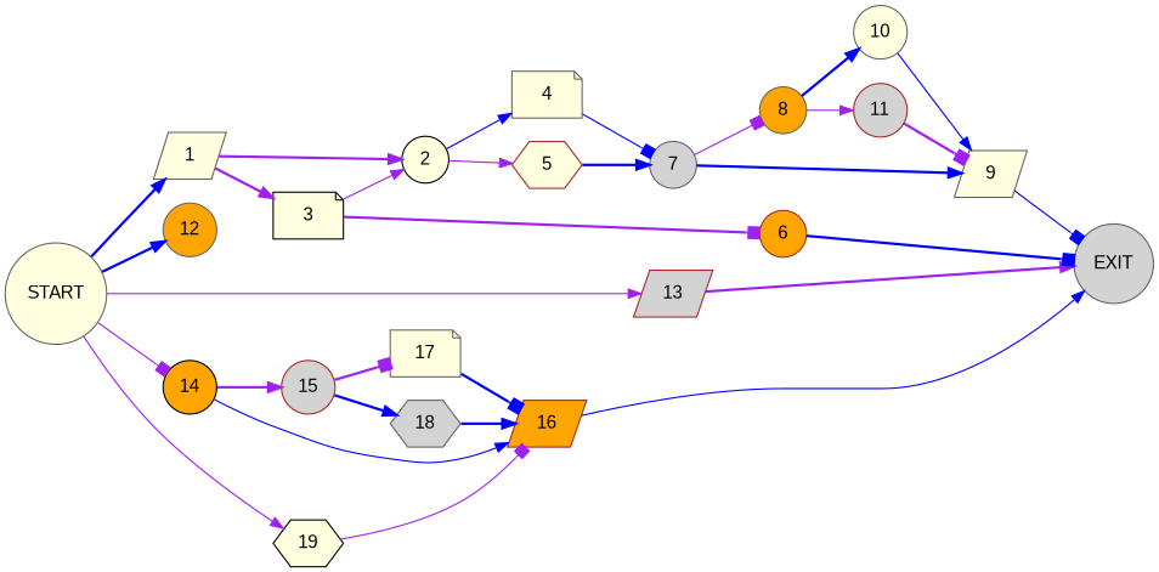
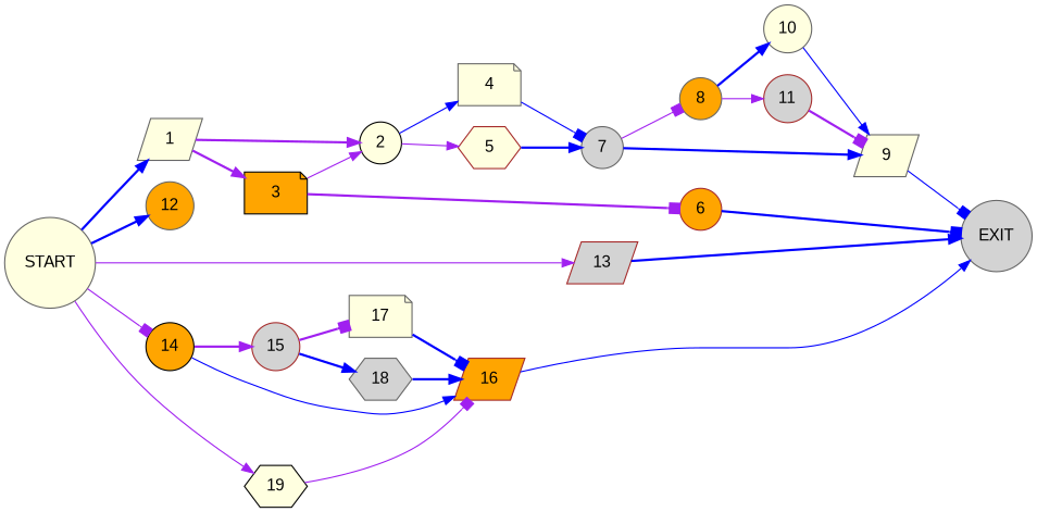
  digraph {
    fontname="Liberation Sans"
    rankdir=LR
    node [color=gray40 fillcolor=lightyellow fontname="Liberation Sans" shape=circle style=filled]
    edge [arrowhead=normal color=blue fontname="Liberation Sans" style=bold]
    n1 [label=START]
    1 [shape=parallelogram]
    12 [fillcolor=orange]
    13 [color=brown fillcolor=lightgrey shape=parallelogram]
    14 [color=black fillcolor=orange]
    19 [color=black shape=hexagon]
    2 [color=black]
-   3 [color=black shape=note]
+   3 [color=black fillcolor=orange shape=note]
    n9 [fillcolor=lightgrey label=EXIT]
    15 [color=brown fillcolor=lightgrey]
    16 [color=brown fillcolor=orange shape=parallelogram]
    4 [shape=note]
    5 [color=brown shape=hexagon]
    6 [color=brown fillcolor=orange]
    7 [fillcolor=lightgrey]
    8 [fillcolor=orange]
    9 [shape=parallelogram]
    10
    11 [color=brown fillcolor=lightgrey]
    17 [shape=note]
    18 [fillcolor=lightgrey shape=hexagon]
    n1 -> 1
    n1 -> 12
    n1 -> 13 [color=purple style=solid]
    n1 -> 14 [arrowhead=box color=purple style=solid]
    n1 -> 19 [color=purple style=solid]
    1 -> 2 [color=purple]
    1 -> 3 [color=purple]
-   13 -> n9 [color=purple]
+   13 -> n9
    14 -> 15 [color=purple]
    14 -> 16 [style=solid]
    19 -> 16 [arrowhead=box color=purple style=solid]
    2 -> 4 [style=solid]
    2 -> 5 [color=purple style=solid]
    3 -> 2 [color=purple style=solid]
    3 -> 6 [arrowhead=box color=purple]
    15 -> 17 [arrowhead=box color=purple]
    15 -> 18
    16 -> n9 [style=solid]
    4 -> 7 [arrowhead=box style=solid]
    5 -> 7
    6 -> n9 [arrowhead=box]
    7 -> 8 [arrowhead=box color=purple style=solid]
    7 -> 9
    8 -> 10
    8 -> 11 [color=purple style=solid]
    9 -> n9 [arrowhead=box style=solid]
    10 -> 9 [style=solid]
    11 -> 9 [arrowhead=box color=purple]
    17 -> 16 [arrowhead=box]
    18 -> 16
  }
